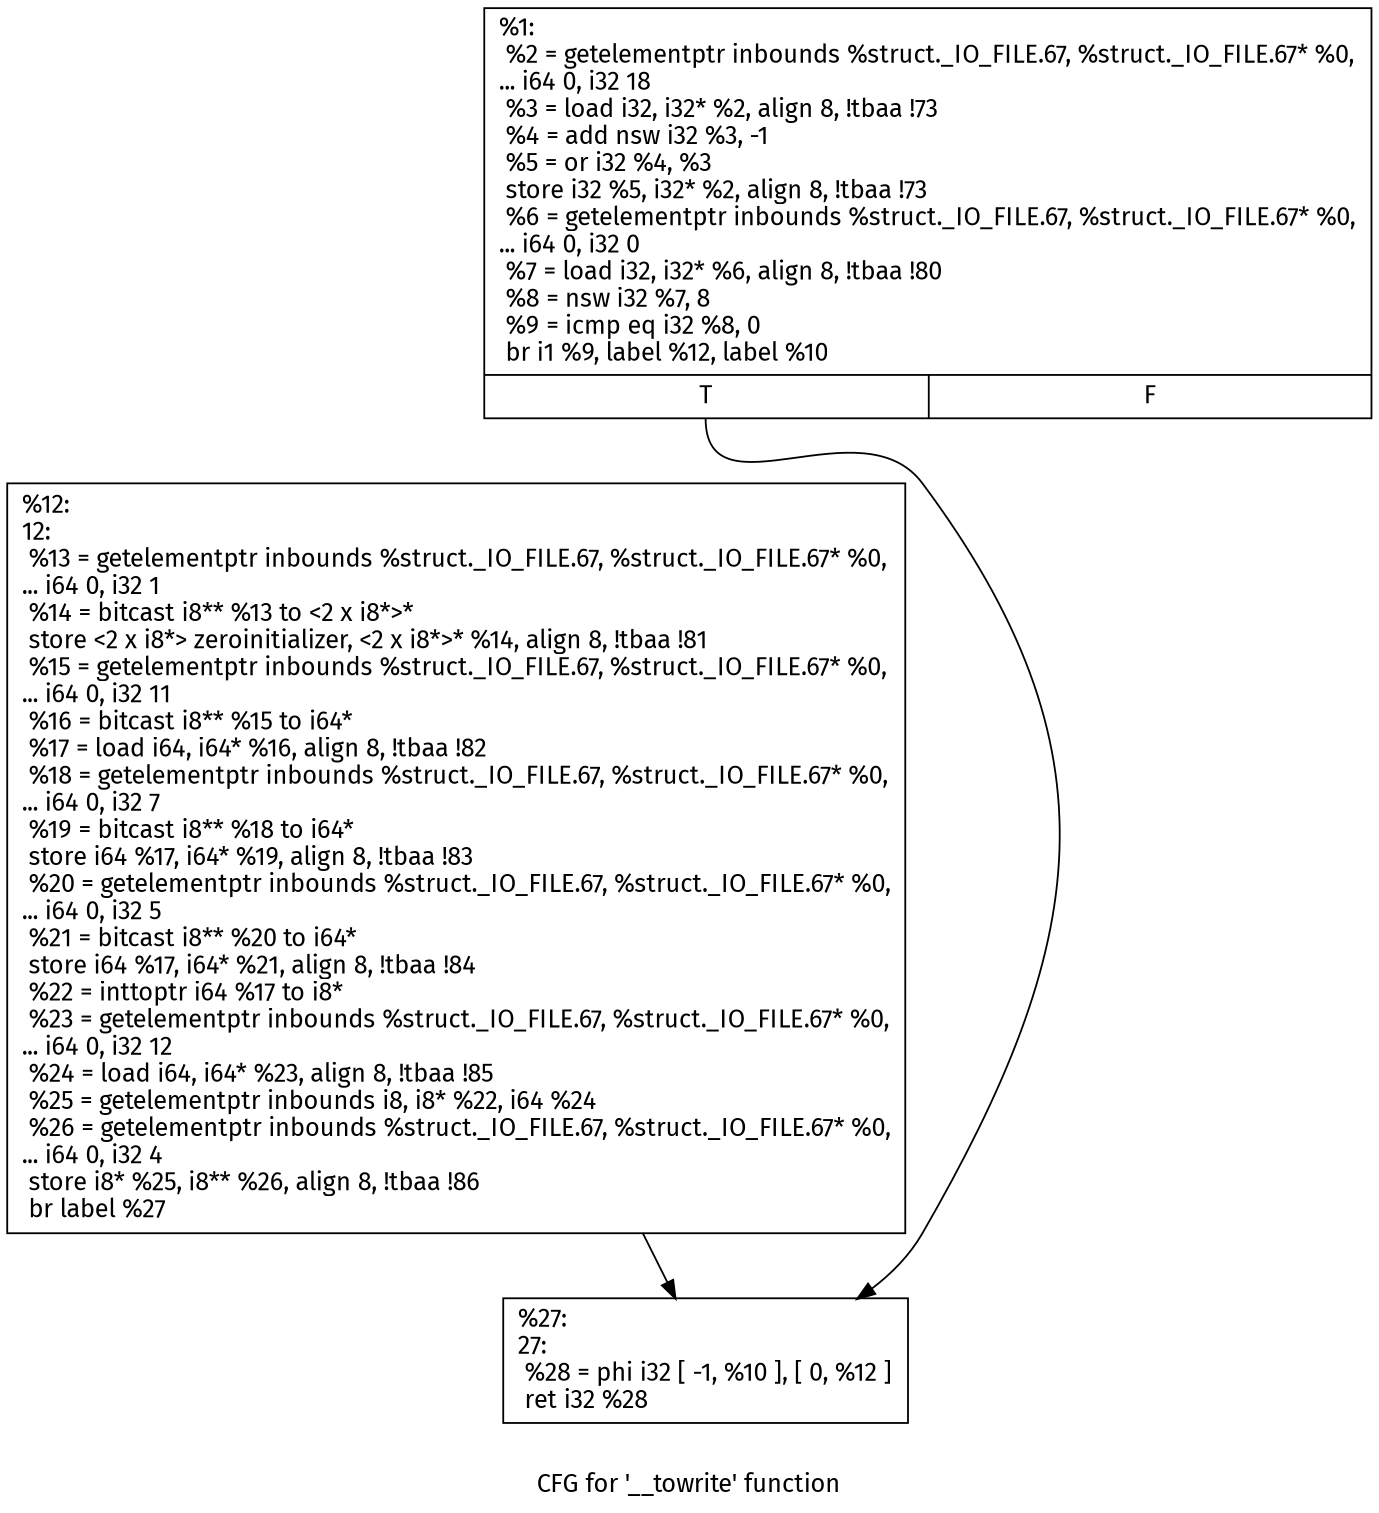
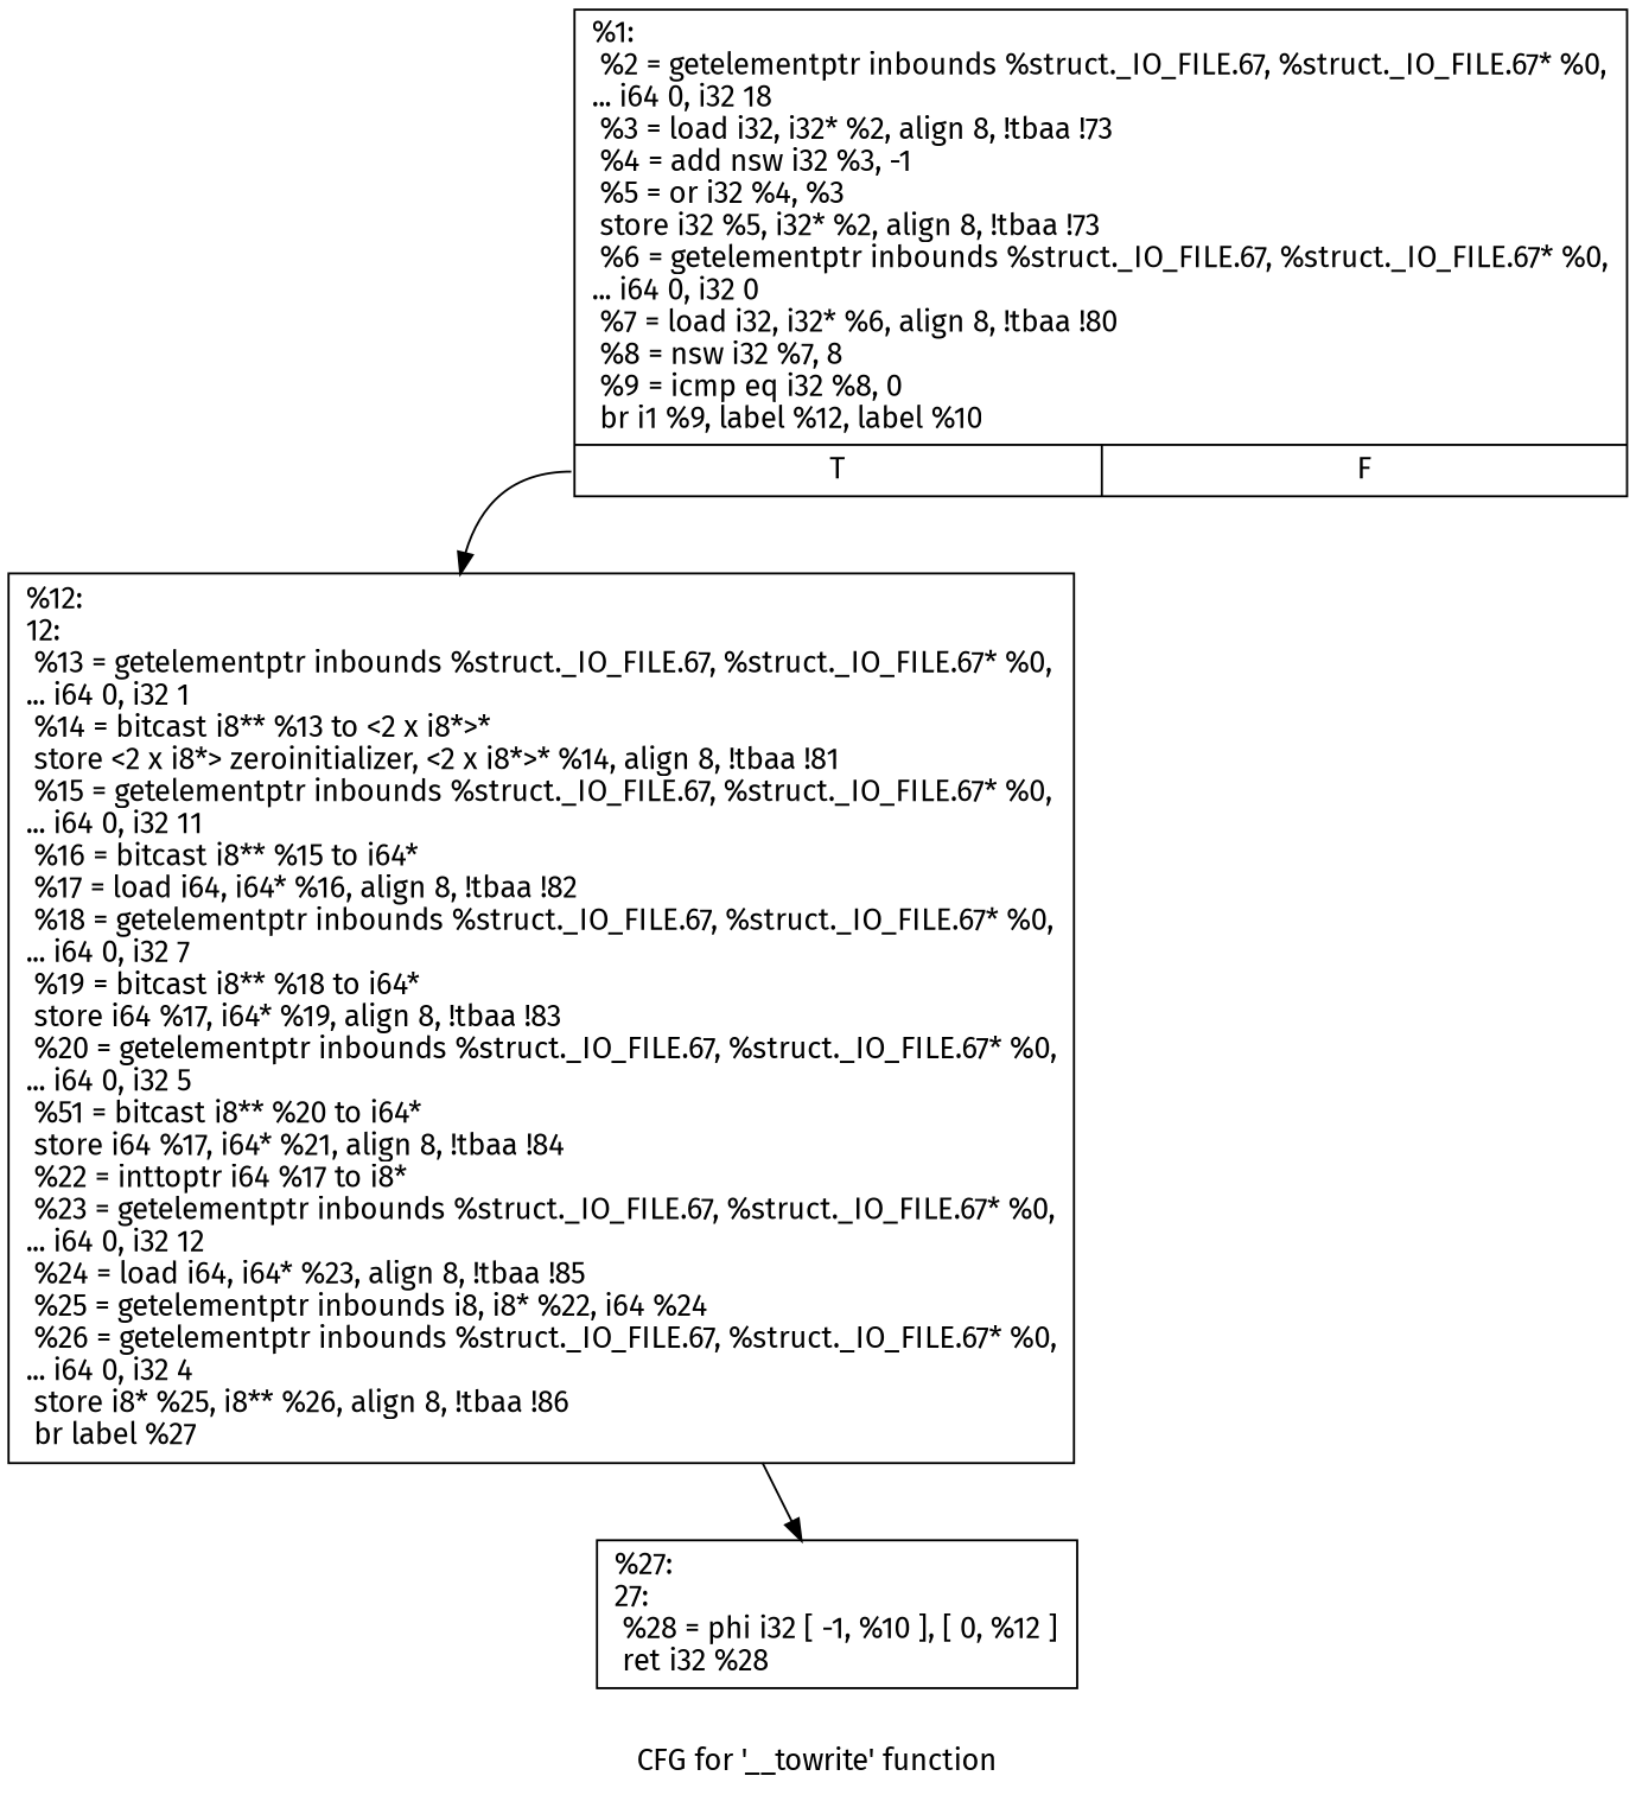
  digraph {
    fontname="Fira Sans"
    label="CFG for '__towrite' function"
    node [fontname="Fira Sans" shape=record]
    edge [fontname="Fira Sans"]
    n1 [label="{%1:\l  %2 = getelementptr inbounds %struct._IO_FILE.67, %struct._IO_FILE.67* %0,\l... i64 0, i32 18\l  %3 = load i32, i32* %2, align 8, !tbaa !73\l  %4 = add nsw i32 %3, -1\l  %5 = or i32 %4, %3\l  store i32 %5, i32* %2, align 8, !tbaa !73\l  %6 = getelementptr inbounds %struct._IO_FILE.67, %struct._IO_FILE.67* %0,\l... i64 0, i32 0\l  %7 = load i32, i32* %6, align 8, !tbaa !80\l  %8 = nsw i32 %7, 8\l  %9 = icmp eq i32 %8, 0\l  br i1 %9, label %12, label %10\l|{<s0>T|<s1>F}}"]
-   n2 [label="{%12:\l12:                                               \l  %13 = getelementptr inbounds %struct._IO_FILE.67, %struct._IO_FILE.67* %0,\l... i64 0, i32 1\l  %14 = bitcast i8** %13 to \<2 x i8*\>*\l  store \<2 x i8*\> zeroinitializer, \<2 x i8*\>* %14, align 8, !tbaa !81\l  %15 = getelementptr inbounds %struct._IO_FILE.67, %struct._IO_FILE.67* %0,\l... i64 0, i32 11\l  %16 = bitcast i8** %15 to i64*\l  %17 = load i64, i64* %16, align 8, !tbaa !82\l  %18 = getelementptr inbounds %struct._IO_FILE.67, %struct._IO_FILE.67* %0,\l... i64 0, i32 7\l  %19 = bitcast i8** %18 to i64*\l  store i64 %17, i64* %19, align 8, !tbaa !83\l  %20 = getelementptr inbounds %struct._IO_FILE.67, %struct._IO_FILE.67* %0,\l... i64 0, i32 5\l  %21 = bitcast i8** %20 to i64*\l  store i64 %17, i64* %21, align 8, !tbaa !84\l  %22 = inttoptr i64 %17 to i8*\l  %23 = getelementptr inbounds %struct._IO_FILE.67, %struct._IO_FILE.67* %0,\l... i64 0, i32 12\l  %24 = load i64, i64* %23, align 8, !tbaa !85\l  %25 = getelementptr inbounds i8, i8* %22, i64 %24\l  %26 = getelementptr inbounds %struct._IO_FILE.67, %struct._IO_FILE.67* %0,\l... i64 0, i32 4\l  store i8* %25, i8** %26, align 8, !tbaa !86\l  br label %27\l}"]
+   n2 [label="{%12:\l12:                                               \l  %13 = getelementptr inbounds %struct._IO_FILE.67, %struct._IO_FILE.67* %0,\l... i64 0, i32 1\l  %14 = bitcast i8** %13 to \<2 x i8*\>*\l  store \<2 x i8*\> zeroinitializer, \<2 x i8*\>* %14, align 8, !tbaa !81\l  %15 = getelementptr inbounds %struct._IO_FILE.67, %struct._IO_FILE.67* %0,\l... i64 0, i32 11\l  %16 = bitcast i8** %15 to i64*\l  %17 = load i64, i64* %16, align 8, !tbaa !82\l  %18 = getelementptr inbounds %struct._IO_FILE.67, %struct._IO_FILE.67* %0,\l... i64 0, i32 7\l  %19 = bitcast i8** %18 to i64*\l  store i64 %17, i64* %19, align 8, !tbaa !83\l  %20 = getelementptr inbounds %struct._IO_FILE.67, %struct._IO_FILE.67* %0,\l... i64 0, i32 5\l  %51 = bitcast i8** %20 to i64*\l  store i64 %17, i64* %21, align 8, !tbaa !84\l  %22 = inttoptr i64 %17 to i8*\l  %23 = getelementptr inbounds %struct._IO_FILE.67, %struct._IO_FILE.67* %0,\l... i64 0, i32 12\l  %24 = load i64, i64* %23, align 8, !tbaa !85\l  %25 = getelementptr inbounds i8, i8* %22, i64 %24\l  %26 = getelementptr inbounds %struct._IO_FILE.67, %struct._IO_FILE.67* %0,\l... i64 0, i32 4\l  store i8* %25, i8** %26, align 8, !tbaa !86\l  br label %27\l}"]
    n3 [label="{%27:\l27:                                               \l  %28 = phi i32 [ -1, %10 ], [ 0, %12 ]\l  ret i32 %28\l}"]
-   n1 -> n3 [tailport=s0]
+   n1 -> n2 [tailport=s0]
    n2 -> n3
  }
